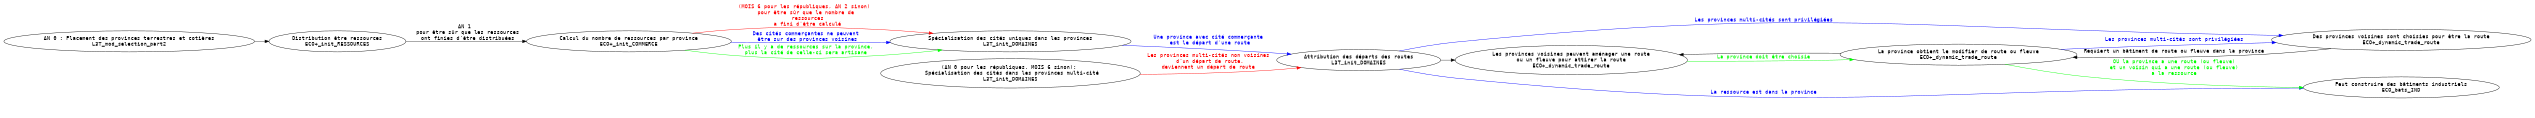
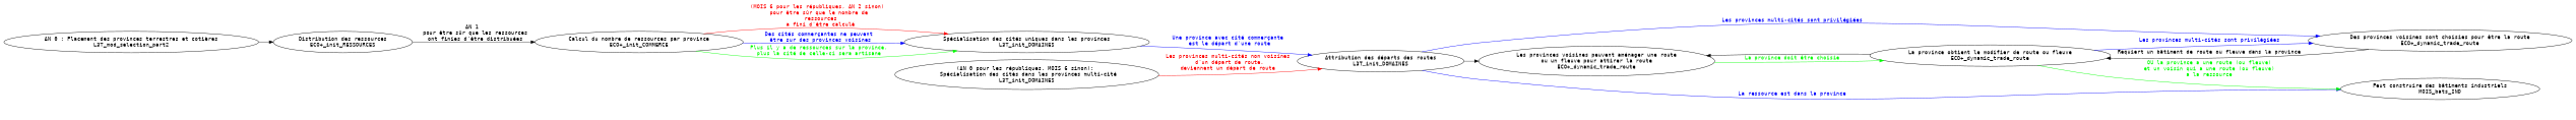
  digraph {
    fontname="DejaVu Sans Mono"
    rankdir=LR
    node [fontname="DejaVu Sans Mono" shape=ellipse]
    edge [fontname="DejaVu Sans Mono"]
    n1 [label="AN 0 : Placement des provinces terrestres et cotières\nL3T_mod_selection_part2"]
-   n2 [label="Distribution être ressources\nECO+_init_RESSOURCES"]
+   n2 [label="Distribution des ressources\nECO+_init_RESSOURCES"]
    n3 [label="(AN 0 pour les républiques, MOIS 6 sinon): \n Spécialisation des cités dans les provinces multi-cité\nL3T_init_DOMAINES"]
    n4 [label="Calcul du nombre de ressources par province\nECO+_init_COMMERCE"]
    n5 [label="Spécialisation des cités uniques dans les provinces\nL3T_init_DOMAINES"]
    n6 [label="Attribution des départs des routes\nL3T_init_DOMAINES"]
    n7 [label="Les provinces voisines peuvent aménager une route\nou un fleuve pour attirer la route\nECO+_dynamic_trade_route"]
    n8 [label="Des provinces voisines sont choisies pour être la route\nECO+_dynamic_trade_route"]
    n9 [label="La province obtient le modifier de route ou fleuve\nECO+_dynamic_trade_route"]
-   n10 [label="Peut construire des bâtiments industriels\nECO_bats_IND"]
+   n10 [label="Peut construire des bâtiments industriels\nMOIS_bats_IND"]
    subgraph sub_1 {
      n1
    }
    subgraph sub_2 {
      n2
    }
    subgraph sub_3 {
      n3
    }
    subgraph sub_4 {
      n4
    }
    subgraph sub_5 {
      n5
    }
    subgraph sub_6 {
      n6
    }
    subgraph sub_7 {
      n7
    }
    subgraph sub_8 {
      n8
    }
    subgraph sub_9 {
      n9
    }
    subgraph sub_10 {
      n10
    }
    n1 -> n2
    n2 -> n4 [label="AN 1 \n pour être sûr que les ressources\n ont finies d'être distribuées"]
    n3 -> n6 [color=red fontcolor=red label="Les provinces multi-cités non voisines\n d'un départ de route,\ndeviennent un départ de route"]
    n4 -> n5 [color=red fontcolor=red label="(MOIS 6 pour les républiques, AN 2 sinon) \n pour être sûr que le nombre de \n ressources\n a fini d'être calculé"]
    n4 -> n5 [color=blue fontcolor=blue label="Des cités commerçantes ne peuvent\n être sur des provinces voisines"]
    n4 -> n5 [color=green fontcolor=green label="Plus il y a de ressources sur la province,\nplus la cité de celle-ci sera artisane"]
    n5 -> n6 [color=blue fontcolor=blue label="Une province avec cité commerçante\n est le départ d'une route"]
    n6 -> n7
    n6 -> n8 [color=blue fontcolor=blue label="Les provinces multi-cités sont privilégiées"]
    n6 -> n10 [color=blue fontcolor=blue label="La ressource est dans la province"]
    n7 -> n9 [color=green fontcolor=green label="La province doit être choisie"]
    n8 -> n9 [label="Requiert un bâtiment de route ou fleuve dans la province"]
    n9 -> n7
    n9 -> n8 [color=blue fontcolor=blue label="Les provinces multi-cités sont privilégiées"]
    n9 -> n10 [color=green fontcolor=green label="OU la province a une route (ou fleuve)\net un voisin qui a une route (ou fleuve)\na la ressource"]
  }
